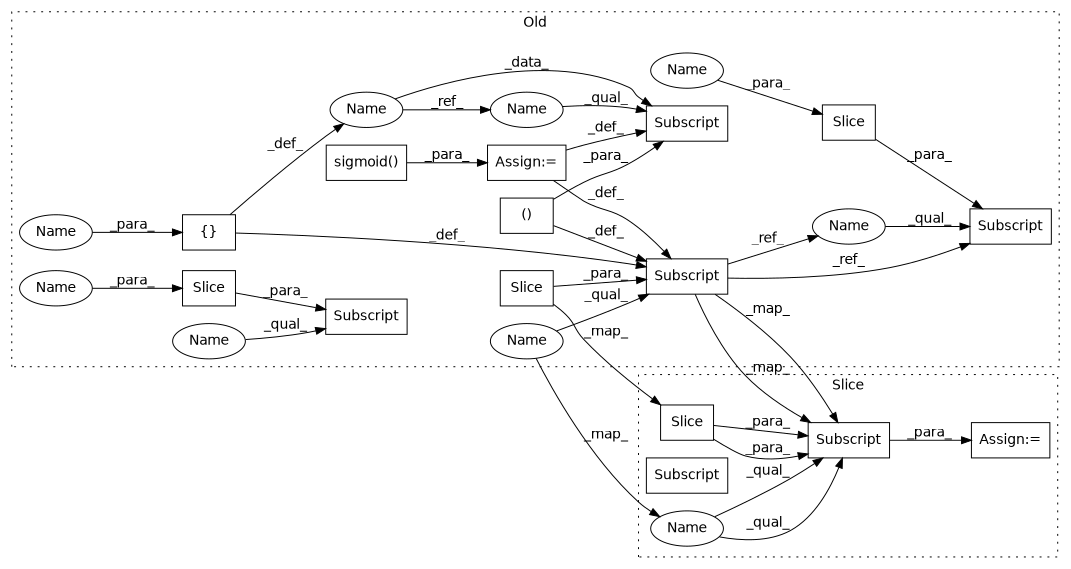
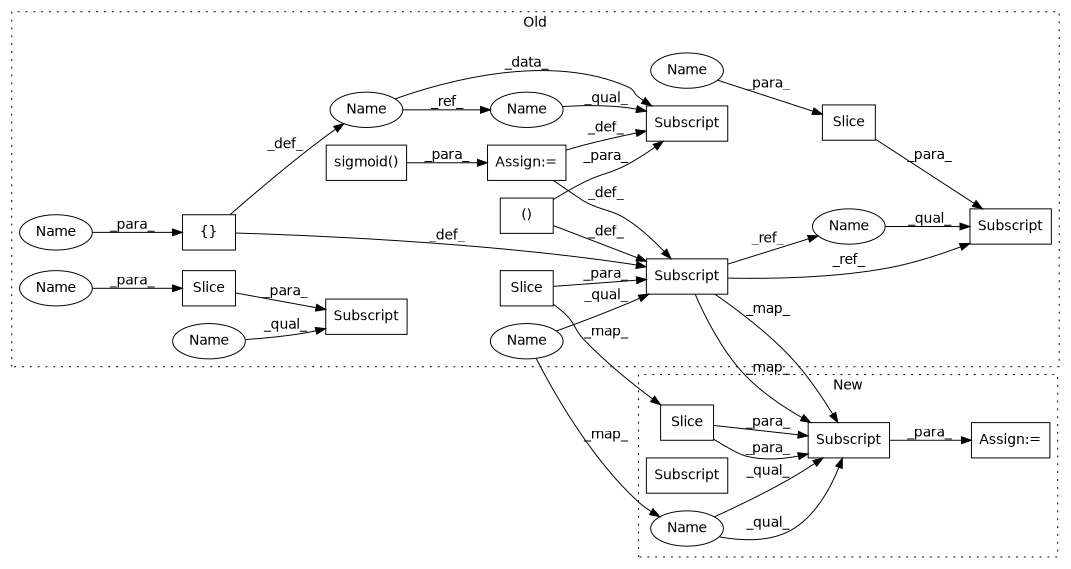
  digraph {
    rankdir=LR
    fontname="DejaVu Sans"
    node [a=87 l=3 s="6612,0" shape=box fontname="DejaVu Sans"]
    edge [fontname="DejaVu Sans"]
    n1 [a=80 l=4 label=Slice s=7364]
    n2 [a=63 l="20,0" label=Subscript s="7349,0"]
    n3 [a=54 label="()" s=7265]
    n4 [a=59 l="1,0" label="{}" s="7206,7213"]
    n5 [a=63 l="20,0" label=Subscript s="7772,0"]
    n6 [a=63 l="20,0" label=Subscript s="7420,0"]
    n7 [a=75 l="14,1" label="sigmoid()" s="7272,7293"]
    n8 [a=63 l="22,0" label=Subscript s="7247,0"]
    n9 [l=16 label=Name s=7175 shape=ellipse]
    n10 [a=80 l=4 label=Slice s=7435]
    n11 [a=68 label="Assign:=" s=7269]
    n12 [a=80 l=4 label=Slice s=7787]
    n13 [label=Name s=7207 shape=ellipse]
    n14 [label=Name s=7436 shape=ellipse]
    n15 [label=Name s=7788 shape=ellipse]
    n16 [l=14 label=Name s=7772 shape=ellipse]
    n17 [l=14 label=Name s=7420 shape=ellipse]
    n18 [l=14 label=Name s=7349 shape=ellipse]
    n19 [l=16 label=Name s=7247 shape=ellipse]
    n20 [a=80 l=4 label=Slice s=6627]
    n21 [a=63 l="20,0" label=Subscript]
    n22 [a=68 label="Assign:=" s=6609]
    n23 [a=63 l="20,0" label=Subscript]
    n24 [l=14 label=Name s=6612 shape=ellipse]
    subgraph cluster_1 {
      label=Old
      style=dotted
      n1
      n2
      n3
      n4
      n5
      n6
      n7
      n8
      n9
      n10
      n11
      n12
      n13
      n14
      n15
      n16
      n17
      n18
      n19
    }
    subgraph cluster_2 {
-     label=Slice
+     label=New
      style=dotted
      n20
      n21
      n22
      n23
      n24
    }
    n1 -> n2 [label=_para_]
    n1 -> n20 [label=_map_]
    n2 -> n5 [label=_ref_]
    n2 -> n16 [label=_ref_]
    n2 -> n23 [label=_map_]
    n2 -> n23 [label=_map_]
    n3 -> n2 [label=_def_]
    n3 -> n8 [label=_para_]
    n4 -> n2 [label=_def_]
    n4 -> n9 [label=_def_]
    n7 -> n11 [label=_para_]
    n9 -> n8 [label=_data_]
    n9 -> n19 [label=_ref_]
    n10 -> n6 [label=_para_]
    n11 -> n2 [label=_def_]
    n11 -> n8 [label=_def_]
    n12 -> n5 [label=_para_]
    n13 -> n4 [label=_para_]
    n14 -> n10 [label=_para_]
    n15 -> n12 [label=_para_]
    n16 -> n5 [label=_qual_]
    n17 -> n6 [label=_qual_]
    n18 -> n2 [label=_qual_]
    n18 -> n24 [label=_map_]
    n19 -> n8 [label=_qual_]
    n20 -> n23 [label=_para_]
    n20 -> n23 [label=_para_]
    n23 -> n22 [label=_para_]
    n24 -> n23 [label=_qual_]
    n24 -> n23 [label=_qual_]
  }
